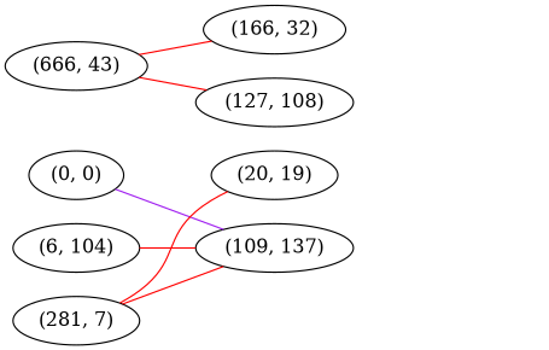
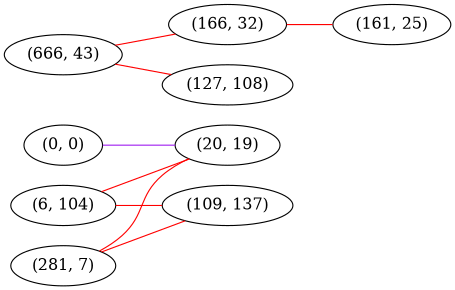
  graph {
    rankdir=LR
    edge [color=red weight=1]
    "(0, 0)"
    "(20, 19)"
    "(6, 104)"
    "(109, 137)"
    n5 [label="(666, 43)"]
    "(166, 32)"
    "(127, 108)"
+   "(161, 25)"
    "(281, 7)"
-   "(0, 0)" -- "(109, 137)" [color=purple weight=4]
+   "(0, 0)" -- "(20, 19)" [color=purple weight=4]
+   "(6, 104)" -- "(20, 19)"
    "(6, 104)" -- "(109, 137)"
    n5 -- "(166, 32)"
    n5 -- "(127, 108)"
+   "(166, 32)" -- "(161, 25)"
    "(281, 7)" -- "(20, 19)"
    "(281, 7)" -- "(109, 137)"
  }
